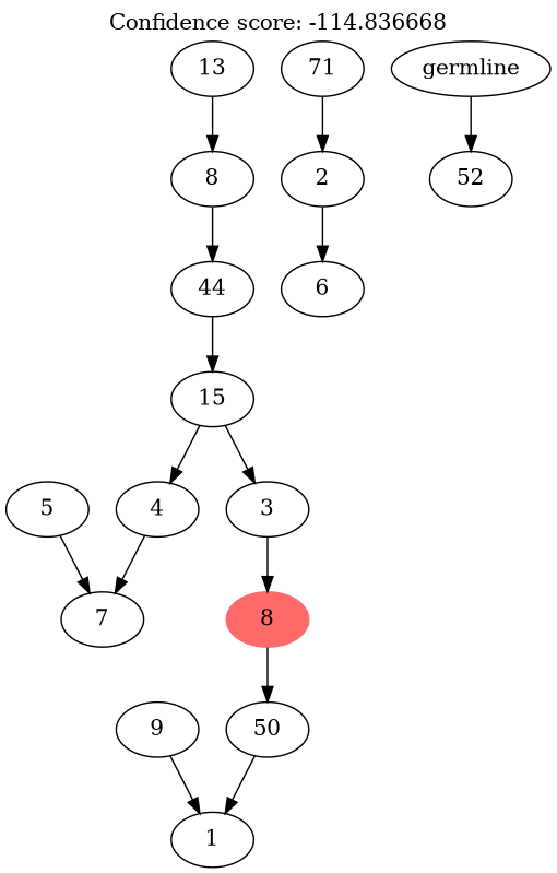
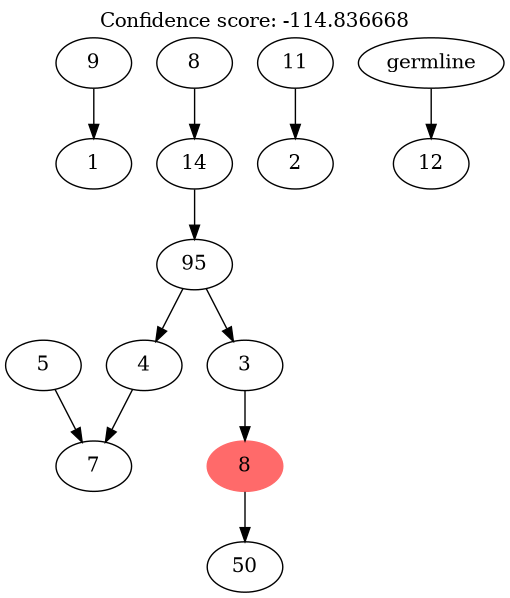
  digraph {
    label="Confidence score: -114.836668"
    labelloc=t
    n1 [label=1]
    n2 [label=9]
    n3 [label=50]
    n4 [color=indianred1 label=8 style=filled]
    n5 [label=5]
    n6 [label=7]
    n7 [label=3]
    n8 [label=2]
-   n9 [label=6]
-   n10 [label=71]
+   n10 [label=11]
    n11 [label=4]
-   n12 [label=15]
-   n13 [label=44]
+   n12 [label=95]
+   n13 [label=14]
    n14 [label=8]
-   n15 [label=13]
-   n16 [label=52]
+   n16 [label=12]
    n17 [label=germline]
    n2 -> n1
-   n3 -> n1
    n4 -> n3
    n5 -> n6
    n7 -> n4
-   n8 -> n9
    n10 -> n8
    n11 -> n6
    n12 -> n7
    n12 -> n11
    n13 -> n12
    n14 -> n13
-   n15 -> n14
    n17 -> n16
  }
